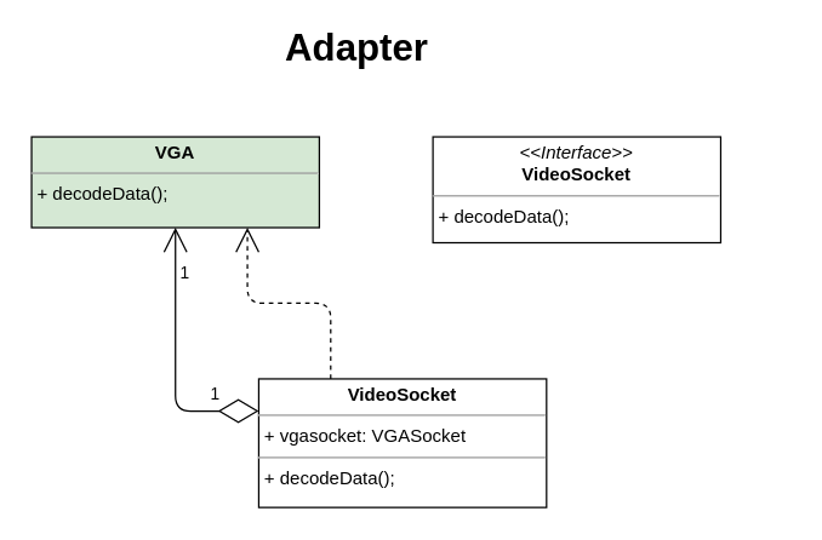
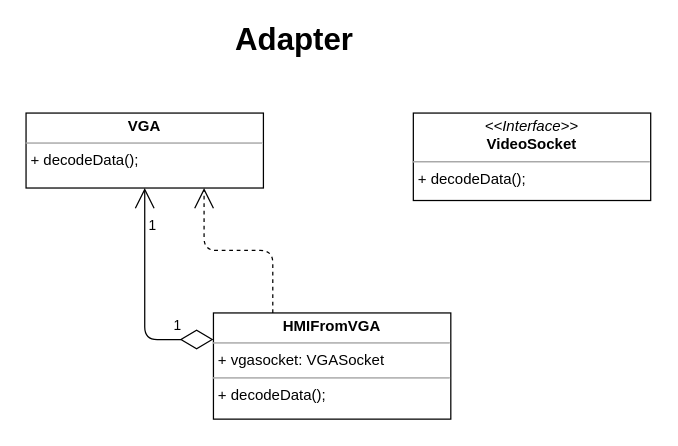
  <mxCell id="0" />
  <mxCell id="1" parent="0" />
  <mxCell id="2" value="&lt;span style=&quot;font-size: 25px&quot;&gt;&lt;b&gt;Adapter&lt;/b&gt;&lt;/span&gt;" style="text;html=1;strokeColor=none;fillColor=none;align=center;verticalAlign=middle;whiteSpace=wrap;rounded=0;" parent="1" vertex="1"><mxGeometry x="130" y="20" width="210" height="20" as="geometry" /></mxCell>
- <mxCell id="3" value="&lt;p style=&quot;margin: 0px ; margin-top: 4px ; text-align: center&quot;&gt;&lt;b&gt;VideoSocket&lt;/b&gt;&lt;/p&gt;&lt;hr size=&quot;1&quot;&gt;&lt;p style=&quot;margin: 0px ; margin-left: 4px&quot;&gt;+ vgasocket: VGASocket&lt;br&gt;&lt;/p&gt;&lt;hr size=&quot;1&quot;&gt;&lt;p style=&quot;margin: 0px ; margin-left: 4px&quot;&gt;+ decodeData();&lt;/p&gt;" style="verticalAlign=top;align=left;overflow=fill;fontSize=12;fontFamily=Helvetica;html=1;" parent="1" vertex="1"><mxGeometry x="170" y="250" width="190" height="85" as="geometry" /></mxCell>
- <mxCell id="4" value="&lt;p style=&quot;margin: 0px ; margin-top: 4px ; text-align: center&quot;&gt;&lt;i&gt;&amp;lt;&amp;lt;Interface&amp;gt;&amp;gt;&lt;/i&gt;&lt;br&gt;&lt;b&gt;VideoSocket&lt;/b&gt;&lt;/p&gt;&lt;hr size=&quot;1&quot;&gt;&lt;p style=&quot;margin: 0px ; margin-left: 4px&quot;&gt;+ decodeData();&lt;br&gt;&lt;/p&gt;" style="verticalAlign=top;align=left;overflow=fill;fontSize=12;fontFamily=Helvetica;html=1;" parent="1" vertex="1"><mxGeometry x="285" y="90" width="190" height="70" as="geometry" /></mxCell>
+ <mxCell id="3" value="&lt;p style=&quot;margin: 0px ; margin-top: 4px ; text-align: center&quot;&gt;&lt;b&gt;HMIFromVGA&lt;/b&gt;&lt;/p&gt;&lt;hr size=&quot;1&quot;&gt;&lt;p style=&quot;margin: 0px ; margin-left: 4px&quot;&gt;+ vgasocket: VGASocket&lt;br&gt;&lt;/p&gt;&lt;hr size=&quot;1&quot;&gt;&lt;p style=&quot;margin: 0px ; margin-left: 4px&quot;&gt;+ decodeData();&lt;/p&gt;" style="verticalAlign=top;align=left;overflow=fill;fontSize=12;fontFamily=Helvetica;html=1;" parent="1" vertex="1"><mxGeometry x="170" y="250" width="190" height="85" as="geometry" /></mxCell>
+ <mxCell id="4" value="&lt;p style=&quot;margin: 0px ; margin-top: 4px ; text-align: center&quot;&gt;&lt;i&gt;&amp;lt;&amp;lt;Interface&amp;gt;&amp;gt;&lt;/i&gt;&lt;br&gt;&lt;b&gt;VideoSocket&lt;/b&gt;&lt;/p&gt;&lt;hr size=&quot;1&quot;&gt;&lt;p style=&quot;margin: 0px ; margin-left: 4px&quot;&gt;+ decodeData();&lt;br&gt;&lt;/p&gt;" style="verticalAlign=top;align=left;overflow=fill;fontSize=12;fontFamily=Helvetica;html=1;" parent="1" vertex="1"><mxGeometry x="330" y="90" width="190" height="70" as="geometry" /></mxCell>
  <mxCell id="5" value="Relation" style="endArrow=open;endSize=14;startArrow=none;startSize=34;startFill=0;edgeStyle=orthogonalEdgeStyle;noLabel=1;fontColor=none;labelBackgroundColor=none;endFill=0;strokeWidth=1;jumpSize=16;exitX=0.25;exitY=0;exitDx=0;exitDy=0;entryX=0.75;entryY=1;entryDx=0;entryDy=0;dashed=1;" parent="1" source="3" target="6" edge="1"><mxGeometry relative="1" as="geometry"><mxPoint x="350" y="130" as="sourcePoint" /><mxPoint x="300" y="140" as="targetPoint" /><Array as="points"><mxPoint x="217" y="200" /><mxPoint x="163" y="200" /><mxPoint x="163" y="150" /></Array></mxGeometry></mxCell>
- <mxCell id="6" value="&lt;p style=&quot;margin: 0px ; margin-top: 4px ; text-align: center&quot;&gt;&lt;b&gt;VGA&lt;/b&gt;&lt;/p&gt;&lt;hr size=&quot;1&quot;&gt;&lt;p style=&quot;margin: 0px ; margin-left: 4px&quot;&gt;+ decodeData();&lt;/p&gt;" style="verticalAlign=top;align=left;overflow=fill;fontSize=12;fontFamily=Helvetica;html=1;fillColor=#d5e8d4;" parent="1" vertex="1"><mxGeometry x="20" y="90" width="190" height="60" as="geometry" /></mxCell>
+ <mxCell id="6" value="&lt;p style=&quot;margin: 0px ; margin-top: 4px ; text-align: center&quot;&gt;&lt;b&gt;VGA&lt;/b&gt;&lt;/p&gt;&lt;hr size=&quot;1&quot;&gt;&lt;p style=&quot;margin: 0px ; margin-left: 4px&quot;&gt;+ decodeData();&lt;/p&gt;" style="verticalAlign=top;align=left;overflow=fill;fontSize=12;fontFamily=Helvetica;html=1;" parent="1" vertex="1"><mxGeometry x="20" y="90" width="190" height="60" as="geometry" /></mxCell>
  <mxCell id="7" value="1" style="endArrow=open;endSize=14;startArrow=diamondThin;startSize=24;startFill=0;edgeStyle=orthogonalEdgeStyle;noLabel=1;fontColor=none;labelBackgroundColor=none;endFill=0;strokeWidth=1;entryX=0.5;entryY=1;entryDx=0;entryDy=0;jumpSize=16;exitX=0;exitY=0.25;exitDx=0;exitDy=0;" edge="1" parent="1" source="3" target="6"><mxGeometry relative="1" as="geometry"><mxPoint x="30" y="210" as="sourcePoint" /><mxPoint x="130" y="240" as="targetPoint" /></mxGeometry></mxCell>
  <mxCell id="8" value="1" style="edgeLabel;html=1;align=center;verticalAlign=middle;resizable=0;points=[];" vertex="1" connectable="0" parent="7"><mxGeometry x="0.018" y="2" relative="1" as="geometry"><mxPoint x="7" y="-57" as="offset" /></mxGeometry></mxCell>
  <mxCell id="9" value="1" style="edgeLabel;html=1;align=center;verticalAlign=middle;resizable=0;points=[];" vertex="1" connectable="0" parent="7"><mxGeometry x="0.065" relative="1" as="geometry"><mxPoint x="25" y="27" as="offset" /></mxGeometry></mxCell>
